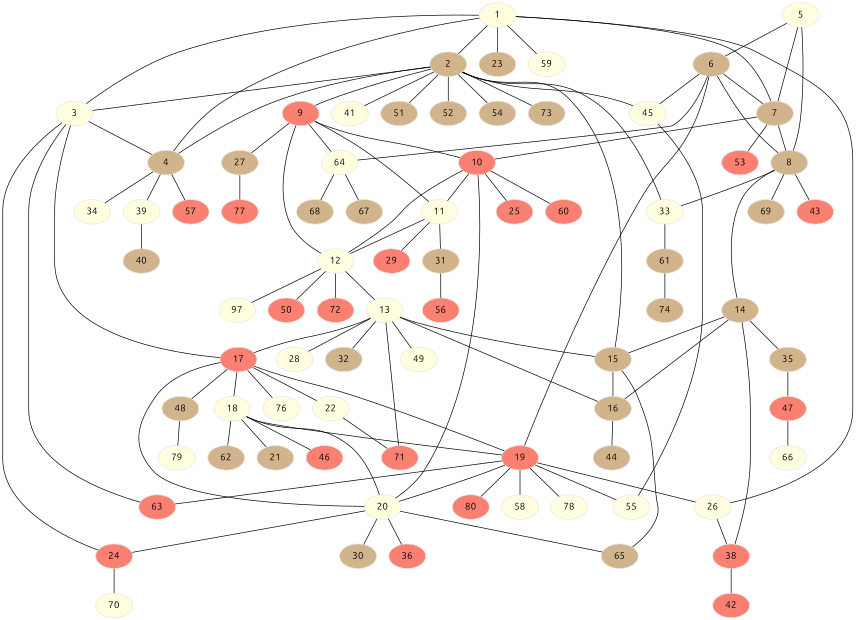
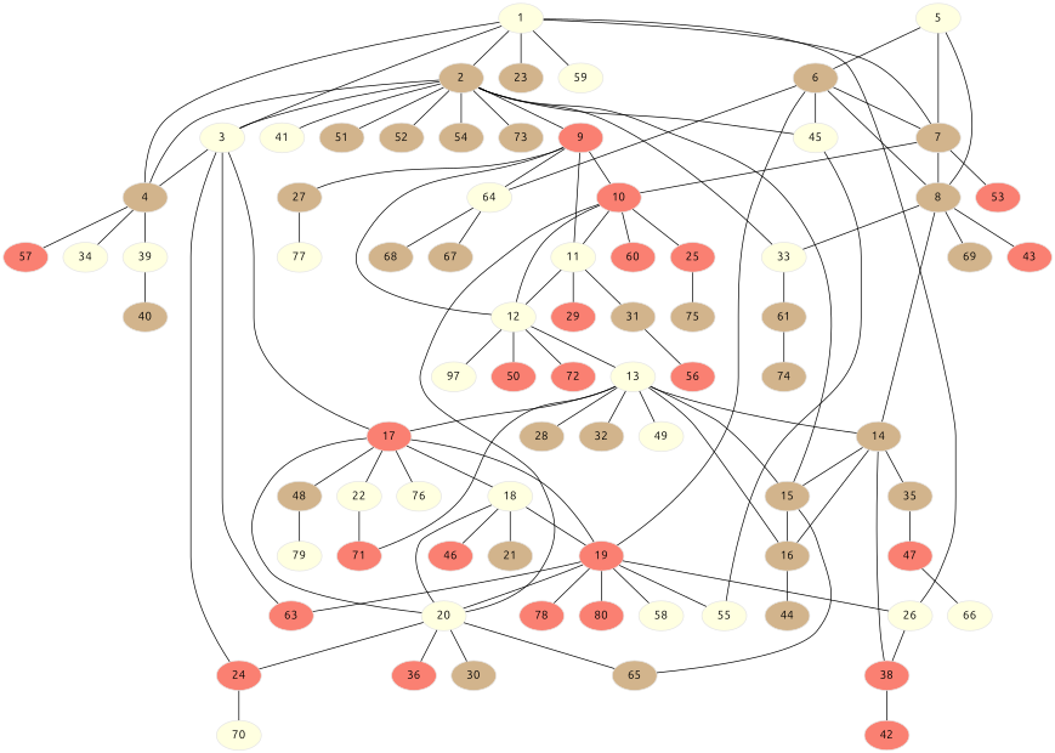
  graph {
    fontname=Ubuntu
    node [color=gray90 fillcolor=tan fontname=Ubuntu style=filled]
    edge [fontname=Ubuntu]
    1 [fillcolor=lightyellow]
    2
    3 [fillcolor=lightyellow]
    4
    7
    23
    26 [fillcolor=lightyellow]
    59 [fillcolor=lightyellow]
    9 [fillcolor=salmon]
    15
    33 [fillcolor=lightyellow]
    41 [fillcolor=lightyellow]
    45 [fillcolor=lightyellow]
    51
    52
    54
    73
    17 [fillcolor=salmon]
    24 [fillcolor=salmon]
    63 [fillcolor=salmon]
    34 [fillcolor=lightyellow]
    39 [fillcolor=lightyellow]
    57 [fillcolor=salmon]
    8
    10 [fillcolor=salmon]
    53 [fillcolor=salmon]
    38 [fillcolor=salmon]
    64 [fillcolor=lightyellow]
    11 [fillcolor=lightyellow]
    12 [fillcolor=lightyellow]
    27
    16
    65
    61
    55 [fillcolor=lightyellow]
    19 [fillcolor=salmon]
    20 [fillcolor=lightyellow]
    18 [fillcolor=lightyellow]
    22 [fillcolor=lightyellow]
    48
    76 [fillcolor=lightyellow]
    70 [fillcolor=lightyellow]
    40
    5 [fillcolor=lightyellow]
    6
    14
    43 [fillcolor=salmon]
    69
    58 [fillcolor=lightyellow]
-   78 [fillcolor=lightyellow]
+   78 [fillcolor=salmon]
    80 [fillcolor=salmon]
    67
    68
    25 [fillcolor=salmon]
    60 [fillcolor=salmon]
    35
    29 [fillcolor=salmon]
    31
    13 [fillcolor=lightyellow]
    n60 [fillcolor=lightyellow label=97]
    50 [fillcolor=salmon]
    72 [fillcolor=salmon]
-   77 [fillcolor=salmon]
+   77 [fillcolor=lightyellow]
    30
    36 [fillcolor=salmon]
+   75
    56 [fillcolor=salmon]
-   28 [fillcolor=lightyellow]
+   28
    32
    49 [fillcolor=lightyellow]
    71 [fillcolor=salmon]
    44
    47 [fillcolor=salmon]
    42 [fillcolor=salmon]
    21
    46 [fillcolor=salmon]
-   62
    79 [fillcolor=lightyellow]
    74
    66 [fillcolor=lightyellow]
    1 -- 2
    1 -- 3
    1 -- 4
    1 -- 7
    1 -- 23
    1 -- 26
    1 -- 59
    2 -- 3
    2 -- 4
    2 -- 9
    2 -- 15
    2 -- 33
    2 -- 41
    2 -- 45
    2 -- 51
    2 -- 52
    2 -- 54
    2 -- 73
    3 -- 4
    3 -- 17
    3 -- 24
    3 -- 63
    4 -- 34
    4 -- 39
    4 -- 57
    7 -- 8
    7 -- 10
    7 -- 53
    26 -- 38
    9 -- 10
    9 -- 64
    9 -- 11
    9 -- 12
    9 -- 27
    15 -- 16
    15 -- 65
    33 -- 61
    45 -- 55
    17 -- 19
    17 -- 20
    17 -- 18
    17 -- 22
    17 -- 48
    17 -- 76
    24 -- 70
    39 -- 40
    8 -- 33
    8 -- 14
    8 -- 43
    8 -- 69
    10 -- 11
    10 -- 12
    10 -- 20
    10 -- 25
    10 -- 60
    38 -- 42
    64 -- 67
    64 -- 68
    11 -- 12
    11 -- 29
    11 -- 31
    12 -- 13
    12 -- n60
    12 -- 50
    12 -- 72
    27 -- 77
    16 -- 44
    61 -- 74
    19 -- 26
    19 -- 63
    19 -- 55
    19 -- 20
    19 -- 58
    19 -- 78
    19 -- 80
    20 -- 24
    20 -- 65
    20 -- 30
    20 -- 36
    18 -- 19
    18 -- 20
    18 -- 21
    18 -- 46
-   18 -- 62
    22 -- 71
    48 -- 79
    5 -- 7
    5 -- 8
    5 -- 6
    6 -- 7
    6 -- 45
    6 -- 8
    6 -- 64
    6 -- 19
    14 -- 15
    14 -- 38
    14 -- 16
    14 -- 35
+   25 -- 75
    35 -- 47
    31 -- 56
    13 -- 15
    13 -- 17
    13 -- 16
+   13 -- 14
    13 -- 28
    13 -- 32
    13 -- 49
    13 -- 71
    47 -- 66
  }
